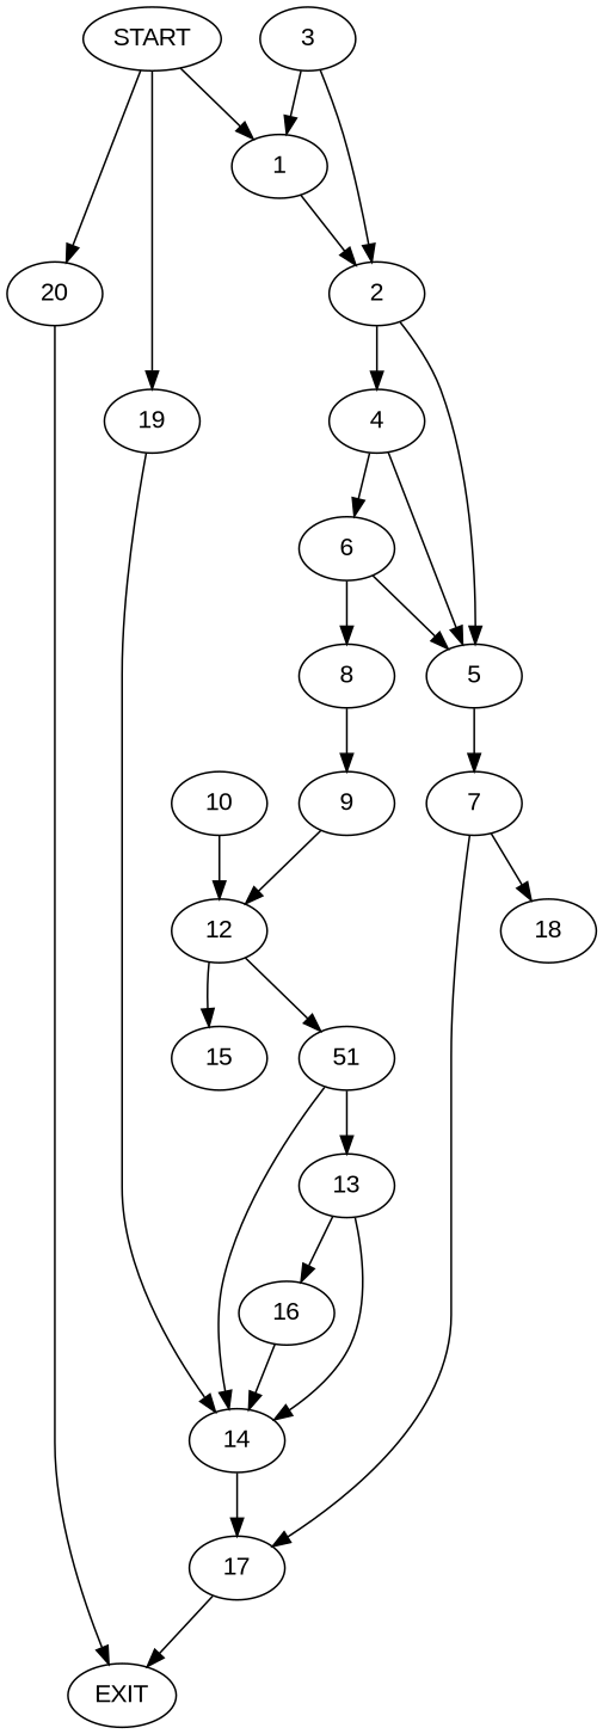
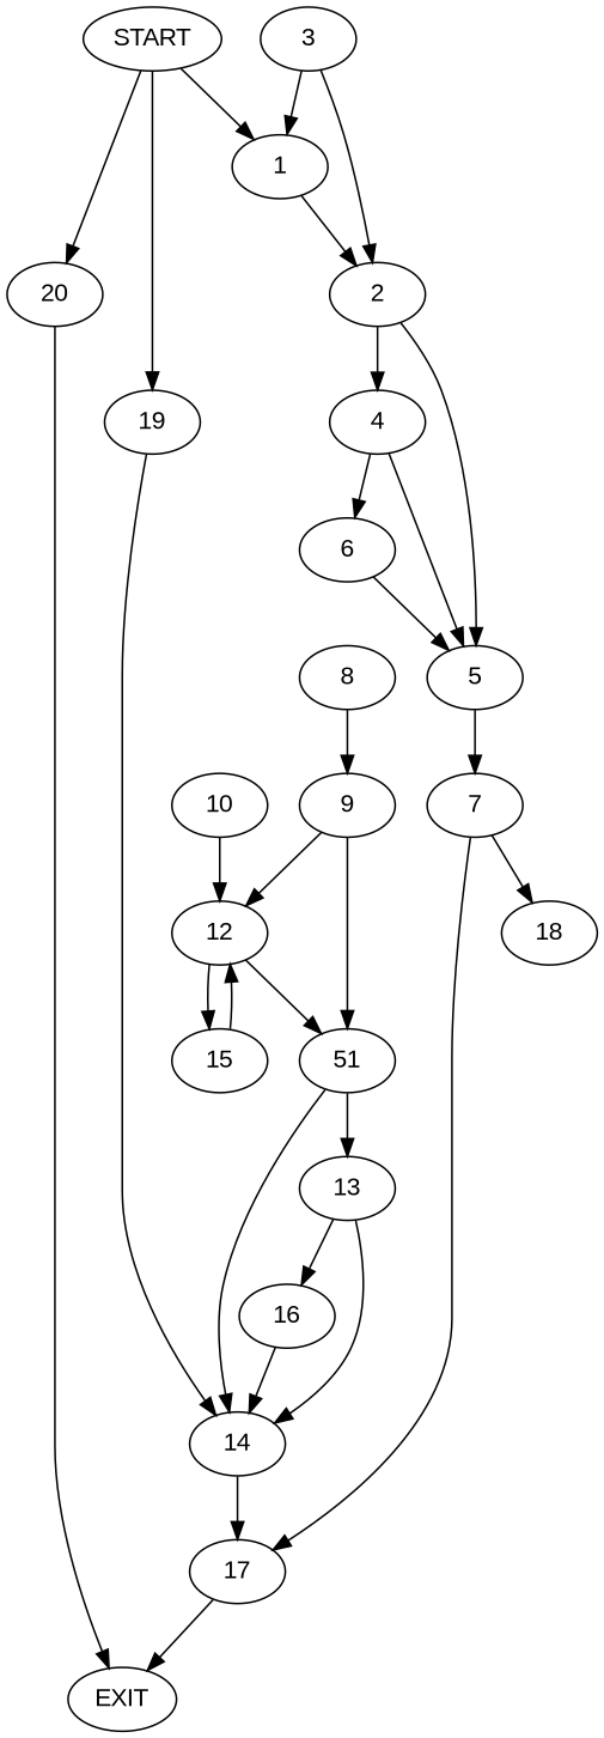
  digraph {
    fontname="Liberation Sans"
    node [fontname="Liberation Sans"]
    edge [fontname="Liberation Sans"]
    n1 [label=START]
    1
    19
    20
    2
    14
    n7 [label=EXIT]
    4
    5
    3
    6
    7
    8
    17
    18
    9
    n17 [label=51]
    12
    10
    13
    15
    16
    n1 -> 1
    n1 -> 19
    n1 -> 20
    1 -> 2
    19 -> 14
    20 -> n7
    2 -> 4
    2 -> 5
    14 -> 17
    4 -> 5
    4 -> 6
    5 -> 7
    3 -> 1
    3 -> 2
    6 -> 5
-   6 -> 8
    7 -> 17
    7 -> 18
    8 -> 9
    17 -> n7
+   9 -> n17
    9 -> 12
    n17 -> 14
    n17 -> 13
    12 -> n17
    12 -> 15
    10 -> 12
    13 -> 14
    13 -> 16
+   15 -> 12
    16 -> 14
  }
